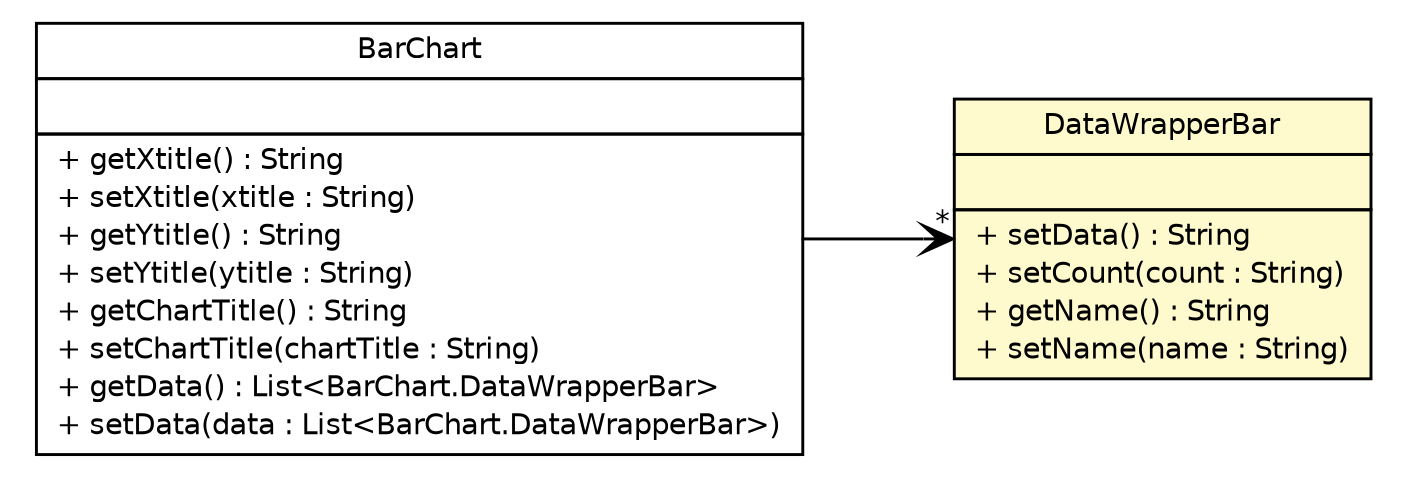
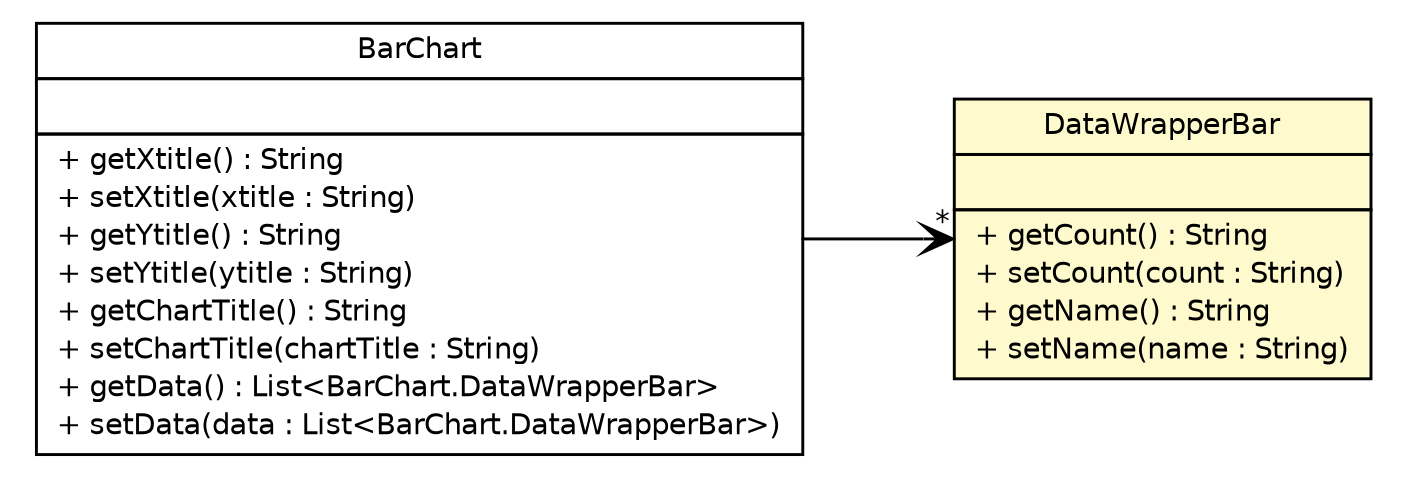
  digraph {
    nodesep=0.25
    rankdir=LR
    ranksep=0.5
    node [fontcolor=black fontname=Helvetica fontsize=10.0 shape=plaintext]
    n1 [label=<<table title="com.inn.headstartdemo.utils.BarChart" border="0" cellborder="1" cellspacing="0" cellpadding="2" port="p" href="./BarChart.html"> 		<tr><td><table border="0" cellspacing="0" cellpadding="1"> <tr><td align="center" balign="center"> BarChart </td></tr> 		</table></td></tr> 		<tr><td><table border="0" cellspacing="0" cellpadding="1"> <tr><td align="left" balign="left">  </td></tr> 		</table></td></tr> 		<tr><td><table border="0" cellspacing="0" cellpadding="1"> <tr><td align="left" balign="left"> + getXtitle() : String </td></tr> <tr><td align="left" balign="left"> + setXtitle(xtitle : String) </td></tr> <tr><td align="left" balign="left"> + getYtitle() : String </td></tr> <tr><td align="left" balign="left"> + setYtitle(ytitle : String) </td></tr> <tr><td align="left" balign="left"> + getChartTitle() : String </td></tr> <tr><td align="left" balign="left"> + setChartTitle(chartTitle : String) </td></tr> <tr><td align="left" balign="left"> + getData() : List&lt;BarChart.DataWrapperBar&gt; </td></tr> <tr><td align="left" balign="left"> + setData(data : List&lt;BarChart.DataWrapperBar&gt;) </td></tr> 		</table></td></tr> 		</table>>]
-   n2 [label=<<table title="com.inn.headstartdemo.utils.BarChart.DataWrapperBar" border="0" cellborder="1" cellspacing="0" cellpadding="2" port="p" bgcolor="lemonChiffon" href="./BarChart.DataWrapperBar.html"> 		<tr><td><table border="0" cellspacing="0" cellpadding="1"> <tr><td align="center" balign="center"> DataWrapperBar </td></tr> 		</table></td></tr> 		<tr><td><table border="0" cellspacing="0" cellpadding="1"> <tr><td align="left" balign="left">  </td></tr> 		</table></td></tr> 		<tr><td><table border="0" cellspacing="0" cellpadding="1"> <tr><td align="left" balign="left"> + setData() : String </td></tr> <tr><td align="left" balign="left"> + setCount(count : String) </td></tr> <tr><td align="left" balign="left"> + getName() : String </td></tr> <tr><td align="left" balign="left"> + setName(name : String) </td></tr> 		</table></td></tr> 		</table>>]
+   n2 [label=<<table title="com.inn.headstartdemo.utils.BarChart.DataWrapperBar" border="0" cellborder="1" cellspacing="0" cellpadding="2" port="p" bgcolor="lemonChiffon" href="./BarChart.DataWrapperBar.html"> 		<tr><td><table border="0" cellspacing="0" cellpadding="1"> <tr><td align="center" balign="center"> DataWrapperBar </td></tr> 		</table></td></tr> 		<tr><td><table border="0" cellspacing="0" cellpadding="1"> <tr><td align="left" balign="left">  </td></tr> 		</table></td></tr> 		<tr><td><table border="0" cellspacing="0" cellpadding="1"> <tr><td align="left" balign="left"> + getCount() : String </td></tr> <tr><td align="left" balign="left"> + setCount(count : String) </td></tr> <tr><td align="left" balign="left"> + getName() : String </td></tr> <tr><td align="left" balign="left"> + setName(name : String) </td></tr> 		</table></td></tr> 		</table>>]
    n1 -> n2 [arrowhead=open color=black fontcolor=black fontname=Helvetica fontsize=10.0 headlabel="*" headport=p labelfontname=Helvetica labelfontsize=10 tailport=p]
  }
